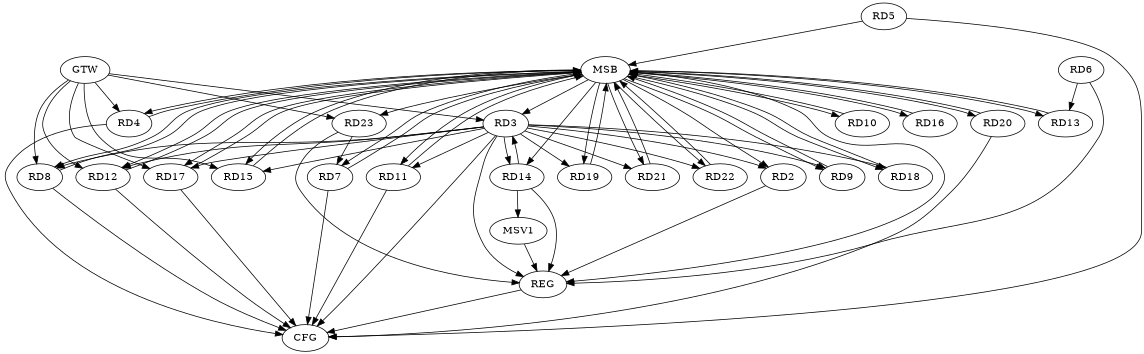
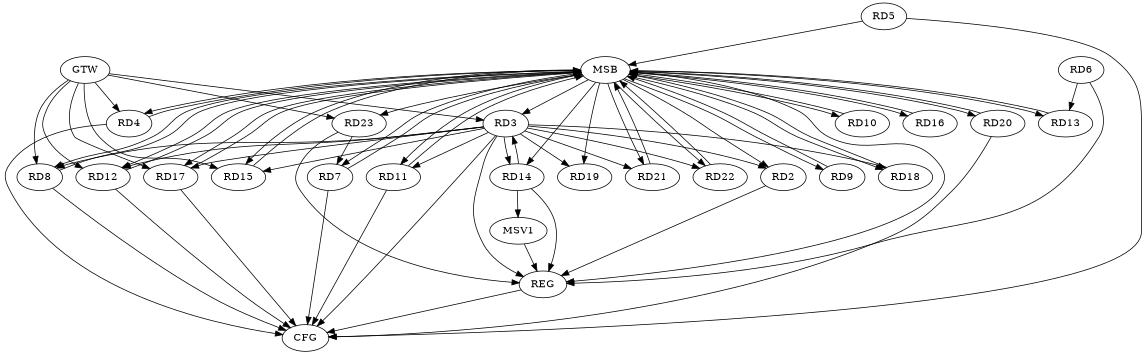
  strict digraph {
    n1 [label=MSB]
    n2 [label=RD2]
    n3 [label=REG]
    n4 [label=RD3]
    n5 [label=RD8]
    n6 [label=RD9]
    n7 [label=RD11]
    n8 [label=RD12]
    n9 [label=RD14]
    n10 [label=RD15]
    n11 [label=RD17]
    n12 [label=RD18]
    n13 [label=RD19]
    n14 [label=RD21]
    n15 [label=RD22]
    n16 [label=RD4]
    n17 [label=RD13]
    n18 [label=RD7]
    n19 [label=RD10]
    n20 [label=RD16]
    n21 [label=RD20]
    n22 [label=RD23]
    n23 [label=CFG]
    n24 [label=MSV1]
    n25 [label=RD5]
    n26 [label=RD6]
    n27 [label=GTW]
    n1 -> n2
    n1 -> n3
    n1 -> n4
    n1 -> n5
    n1 -> n6
    n1 -> n7
    n1 -> n8
    n1 -> n9
    n1 -> n10
    n1 -> n11
    n1 -> n12
    n1 -> n13
    n1 -> n14
    n1 -> n15
    n1 -> n16
    n1 -> n17
    n1 -> n18
    n1 -> n19
    n1 -> n20
    n1 -> n21
    n1 -> n22
    n2 -> n3
    n3 -> n23
    n4 -> n2
    n4 -> n3
    n4 -> n5
-   n4 -> n6
    n4 -> n7
    n4 -> n8
    n4 -> n9
    n4 -> n10
    n4 -> n11
    n4 -> n12
    n4 -> n13
    n4 -> n14
    n4 -> n15
    n4 -> n23
    n5 -> n1
    n5 -> n23
    n6 -> n1
    n7 -> n1
    n7 -> n23
    n8 -> n1
    n8 -> n23
    n9 -> n3
    n9 -> n4
    n9 -> n24
    n10 -> n1
    n11 -> n1
    n11 -> n23
    n12 -> n1
-   n13 -> n1
    n14 -> n1
    n15 -> n1
    n16 -> n1
    n16 -> n23
    n17 -> n1
    n18 -> n1
    n18 -> n23
    n19 -> n1
    n20 -> n1
    n21 -> n1
    n21 -> n23
    n22 -> n3
    n22 -> n18
    n24 -> n3
    n25 -> n1
    n25 -> n23
    n26 -> n3
    n26 -> n17
    n27 -> n4
    n27 -> n5
    n27 -> n8
    n27 -> n10
    n27 -> n11
    n27 -> n16
    n27 -> n22
  }
